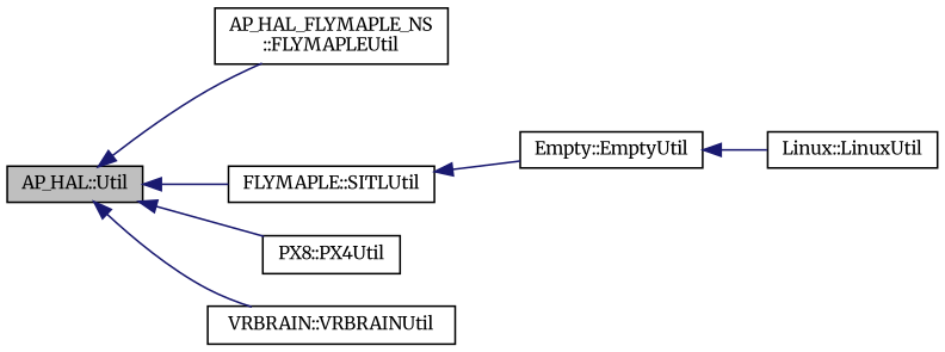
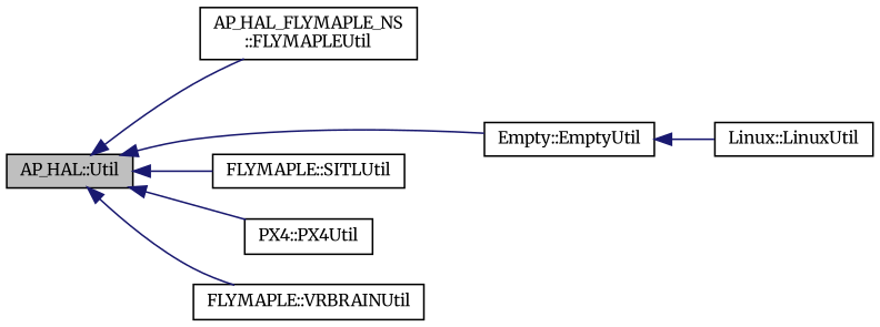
  digraph {
    fontname=Merriweather
    rankdir=LR
    node [color=black fillcolor=white fontname=Merriweather fontsize=10 shape=record style=filled]
    edge [color=midnightblue dir=back fontname=Merriweather fontsize=10 labelfontname=Helvetica labelfontsize=10 style=solid]
    n1 [fillcolor=grey75 fontcolor=black height=0.2 label="AP_HAL::Util" width=0.4]
    n2 [height=0.2 label="AP_HAL_FLYMAPLE_NS\l::FLYMAPLEUtil" width=0.4]
    n3 [height=0.2 label="Empty::EmptyUtil" width=0.4]
    n4 [height=0.2 label="FLYMAPLE::SITLUtil" width=0.4]
-   n5 [height=0.2 label="PX8::PX4Util" width=0.4]
-   n6 [height=0.2 label="VRBRAIN::VRBRAINUtil" width=0.4]
+   n5 [height=0.2 label="PX4::PX4Util" width=0.4]
+   n6 [height=0.2 label="FLYMAPLE::VRBRAINUtil" width=0.4]
    n7 [height=0.2 label="Linux::LinuxUtil" width=0.4]
    n1 -> n2
-   n4 -> n3
+   n1 -> n3
    n1 -> n4
    n1 -> n5
    n1 -> n6
    n3 -> n7
  }
